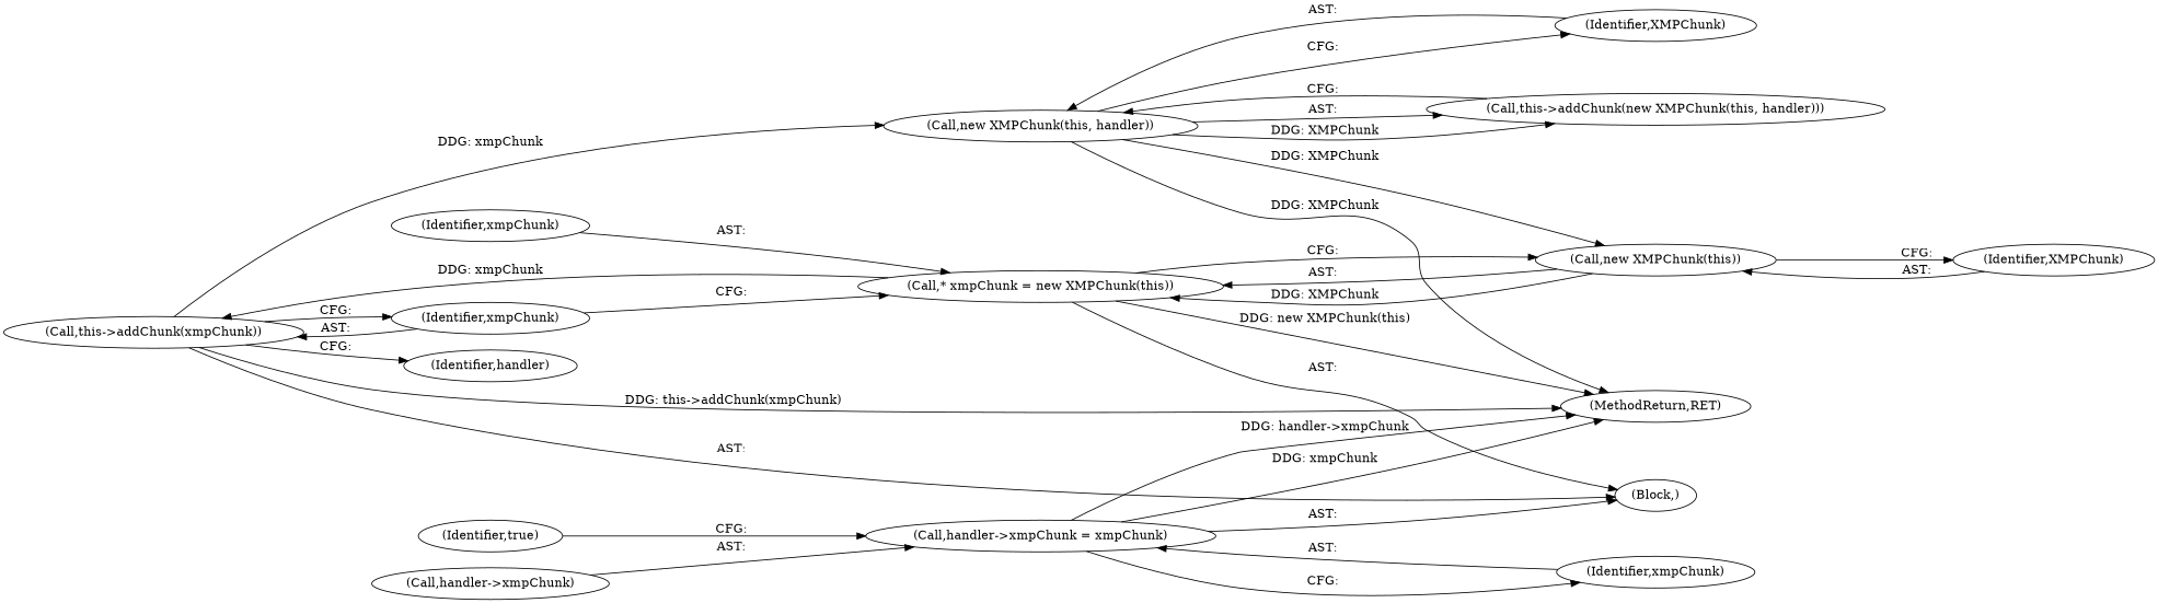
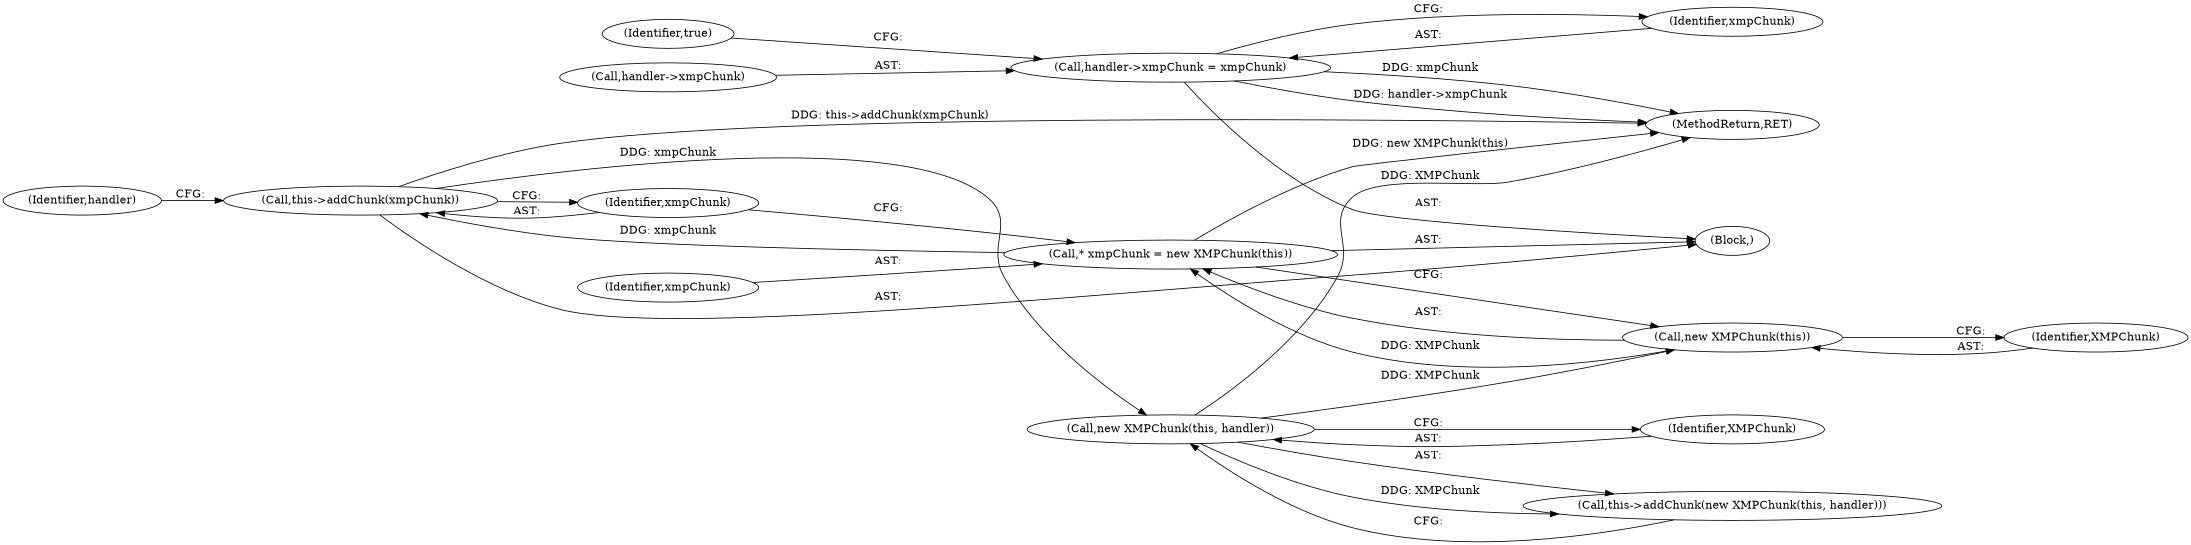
  digraph {
    rankdir=LR
    n1 [label="(Call,handler->xmpChunk = xmpChunk)"]
    n2 [label="(Identifier,xmpChunk)"]
    n3 [label="(MethodReturn,RET)"]
    n4 [label="(Block,)"]
    n5 [label="(Call,this->addChunk(xmpChunk))"]
    n6 [label="(Identifier,xmpChunk)"]
    n7 [label="(Call,new XMPChunk(this, handler))"]
    n8 [label="(Call,* xmpChunk = new XMPChunk(this))"]
    n9 [label="(Call,new XMPChunk(this))"]
    n10 [label="(Identifier,XMPChunk)"]
    n11 [label="(Identifier,XMPChunk)"]
    n12 [label="(Call,this->addChunk(new XMPChunk(this, handler)))"]
    n13 [label="(Identifier,true)"]
    n14 [label="(Identifier,xmpChunk)"]
    n15 [label="(Identifier,handler)"]
    n16 [label="(Call,handler->xmpChunk)"]
    n1 -> n2 [label="CFG: "]
    n1 -> n3 [label="DDG: xmpChunk"]
    n1 -> n3 [label="DDG: handler->xmpChunk"]
    n1 -> n4 [label="AST: "]
    n2 -> n1 [label="AST: "]
    n5 -> n3 [label="DDG: this->addChunk(xmpChunk)"]
    n5 -> n4 [label="AST: "]
    n5 -> n6 [label="CFG: "]
    n5 -> n7 [label="DDG: xmpChunk"]
    n6 -> n5 [label="AST: "]
    n6 -> n8 [label="CFG: "]
    n7 -> n3 [label="DDG: XMPChunk"]
    n7 -> n9 [label="DDG: XMPChunk"]
    n7 -> n11 [label="CFG: "]
    n7 -> n12 [label="AST: "]
    n7 -> n12 [label="DDG: XMPChunk"]
    n8 -> n3 [label="DDG: new XMPChunk(this)"]
    n8 -> n4 [label="AST: "]
    n8 -> n5 [label="DDG: xmpChunk"]
    n8 -> n9 [label="CFG: "]
    n9 -> n8 [label="AST: "]
    n9 -> n8 [label="DDG: XMPChunk"]
    n9 -> n10 [label="CFG: "]
    n10 -> n9 [label="AST: "]
    n11 -> n7 [label="AST: "]
    n12 -> n7 [label="CFG: "]
    n13 -> n1 [label="CFG: "]
    n14 -> n8 [label="AST: "]
-   n5 -> n15 [label="CFG: "]
+   n15 -> n5 [label="CFG: "]
    n16 -> n1 [label="AST: "]
  }
